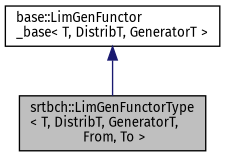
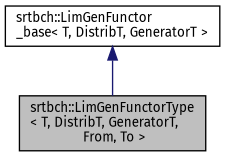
  digraph {
    fontname="Fira Sans"
    node [color=black fontname="Fira Sans" fontsize=10 shape=record style=filled]
    n1 [fillcolor=grey75 fontcolor=black height=0.2 label="srtbch::LimGenFunctorType\l\< T, DistribT, GeneratorT,\l From, To \>" width=0.4]
-   n2 [fillcolor=white height=0.2 label="base::LimGenFunctor\l_base\< T, DistribT, GeneratorT \>" width=0.4]
+   n2 [fillcolor=white height=0.2 label="srtbch::LimGenFunctor\l_base\< T, DistribT, GeneratorT \>" width=0.4]
    n2 -> n1 [color=midnightblue dir=back fontname="Fira Sans" fontsize=10 labelfontname=Helvetica labelfontsize=10 style=solid]
  }
